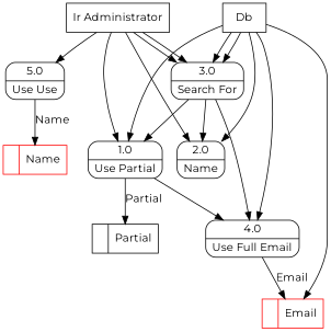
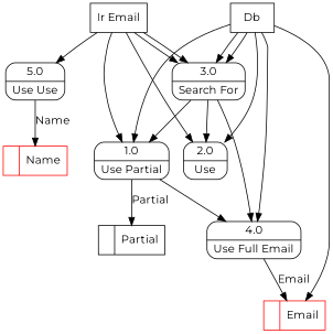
  digraph {
    fontname=Montserrat
    node [fontname=Montserrat shape=Mrecord]
    edge [fontname=Montserrat]
    n1 [color=red label="<f0>  |<f1> Name " shape=record]
    n2 [label="<f0>  |<f1> Partial " shape=record]
    n3 [color=red label="<f0>  |<f1> Email " shape=record]
    n4 [label=Db shape=box]
    n5 [label="{<f0> 1.0|<f1> Use Partial }"]
-   n6 [label="{<f0> 2.0|<f1> Name }"]
+   n6 [label="{<f0> 2.0|<f1> Use }"]
    n7 [label="{<f0> 3.0|<f1> Search For }"]
    n8 [label="{<f0> 4.0|<f1> Use Full Email }"]
    n9 [label="{<f0> 5.0|<f1> Use Use }"]
-   n10 [label="Ir Administrator" shape=box]
+   n10 [label="Ir Email" shape=box]
    n4 -> n3
    n4 -> n5
    n4 -> n6
    n4 -> n7
    n4 -> n7
    n4 -> n8
    n5 -> n2 [label=Partial]
    n5 -> n8
    n7 -> n5
    n7 -> n6
    n7 -> n8
    n8 -> n3 [label=Email]
    n9 -> n1 [label=Name]
    n10 -> n5
    n10 -> n6
    n10 -> n7
    n10 -> n7
    n10 -> n9
  }
